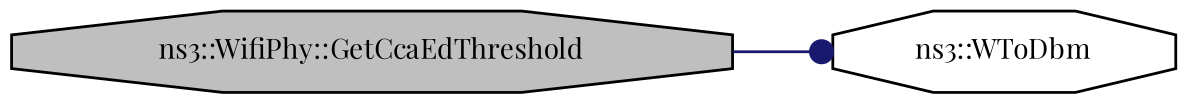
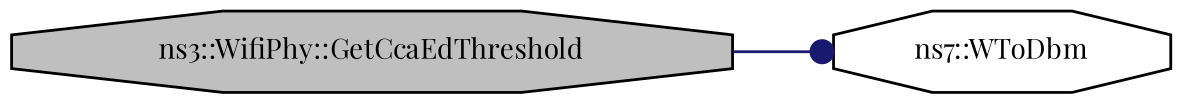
  digraph {
    rankdir=LR
    fontname="Playfair Display"
    node [color=black fontname="Playfair Display" fontsize=10 shape=octagon style=filled]
    n1 [fillcolor=grey75 fontcolor=black height=0.2 label="ns3::WifiPhy::GetCcaEdThreshold" width=0.4]
-   n2 [fillcolor=white height=0.2 label="ns3::WToDbm" width=0.4]
+   n2 [fillcolor=white height=0.2 label="ns7::WToDbm" width=0.4]
    n1 -> n2 [color=midnightblue fontname="Playfair Display" fontsize=10 labelfontname=Helvetica labelfontsize=10 style=solid arrowhead=dot]
  }
